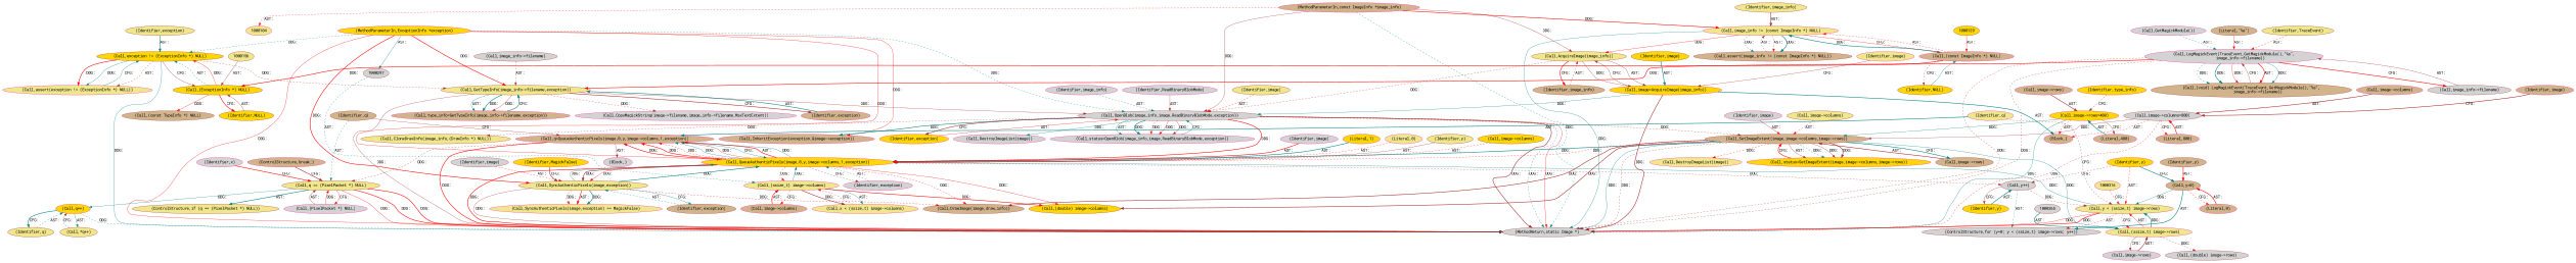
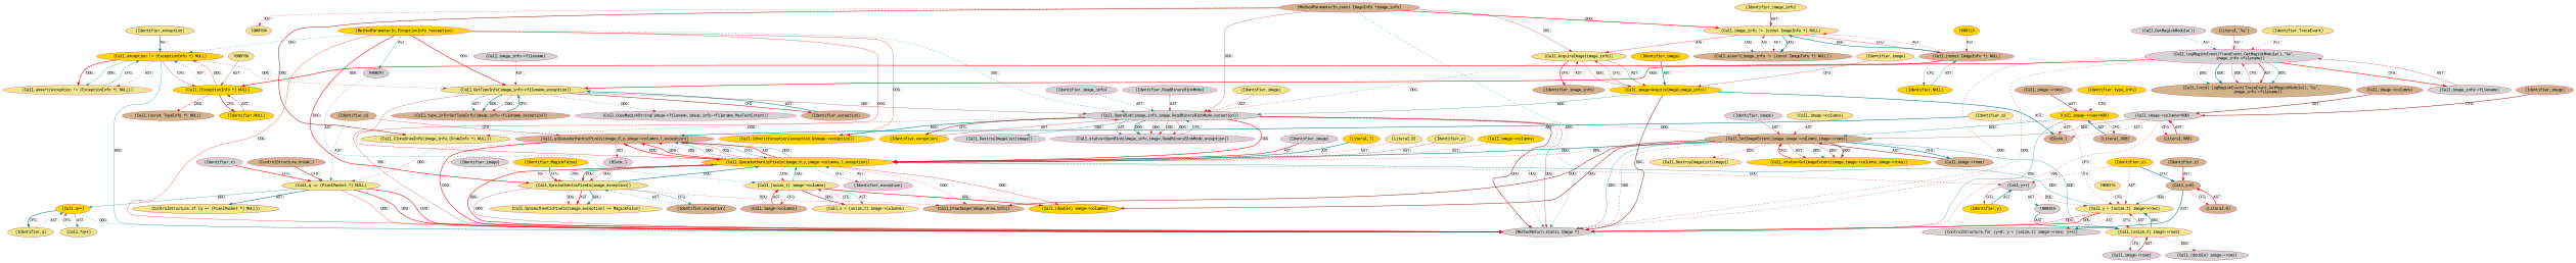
  digraph {
    fontname="Roboto Mono"
    node [color=deeppink fillcolor=khaki fontname="Roboto Mono" style=filled]
    edge [color=red fontname="Roboto Mono" style=solid]
    n1 [fillcolor=tan label="(Call,q=QueueAuthenticPixels(image,0,y,image->columns,1,exception))"]
    n2 [fillcolor=gold label="(Call,QueueAuthenticPixels(image,0,y,image->columns,1,exception))"]
    n3 [color=brown label="(Call,q == (PixelPacket *) NULL)"]
    n4 [fillcolor=lightgrey label="(Block,)"]
    n5 [color=brown fillcolor=lightgrey label="(MethodReturn,static Image *)"]
    n6 [color=brown label="(Call,SyncAuthenticPixels(image,exception))"]
    n7 [color=brown fillcolor=lightgrey label="(Call,y++)"]
    n8 [label="(Call,(ssize_t) image->columns)"]
    n9 [color=brown fillcolor=tan label="(Call,DrawImage(image,draw_info))"]
    n10 [fillcolor=lightgrey label="(Identifier,exception)"]
    n11 [color=brown fillcolor=gold label="(Call,(double) image->columns)"]
    n12 [fillcolor=gold label="(Call,q++)"]
    n13 [color=brown label="(ControlStructure,if (q == (PixelPacket *) NULL))"]
-   n14 [fillcolor=lightgrey label="(Call,(PixelPacket *) NULL)"]
    n15 [label="(Call,SyncAuthenticPixels(image,exception) == MagickFalse)"]
    n16 [color=brown fillcolor=tan label="(Identifier,exception)"]
    n17 [color=brown label="(Call,y < (ssize_t) image->rows)"]
    n18 [color=brown fillcolor=lightgrey label="(ControlStructure,for (y=0; y < (ssize_t) image->rows; y++))"]
    n19 [color=brown fillcolor=gold label="(Identifier,y)"]
    n20 [label="(Call,x < (ssize_t) image->columns)"]
    n21 [fillcolor=tan label="(Call,image->columns)"]
    n22 [fillcolor=gold label="(MethodParameterIn,ExceptionInfo *exception)"]
    n23 [color=brown fillcolor=lightgrey label="(Call,OpenBlob(image_info,image,ReadBinaryBlobMode,exception))"]
    n24 [color=brown label="(Call,GetTypeInfo(image_info->filename,exception))"]
    n25 [color=brown fillcolor=gold label="(Call,exception != (ExceptionInfo *) NULL)"]
-   n26 [fillcolor=tan label="(Call,InheritException(exception,&image->exception))"]
+   n26 [fillcolor=gold label="(Call,InheritException(exception,&image->exception))"]
    1000297 [color=brown fillcolor=lightgrey]
    n28 [color=brown fillcolor=tan label="(Call,SetImageExtent(image,image->columns,image->rows))"]
    n29 [fillcolor=gold label="(Identifier,exception)"]
    n30 [fillcolor=lightgrey label="(Call,DestroyImageList(image))"]
    n31 [fillcolor=lightgrey label="(Call,status=OpenBlob(image_info,image,ReadBinaryBlobMode,exception))"]
    n32 [color=brown label="(Call,CloneDrawInfo(image_info,(DrawInfo *) NULL))"]
    n33 [fillcolor=lightgrey label="(Call,CopyMagickString(image->filename,image_info->filename,MaxTextExtent))"]
    n34 [fillcolor=tan label="(Identifier,exception)"]
    n35 [fillcolor=tan label="(Call,type_info=GetTypeInfo(image_info->filename,exception))"]
    n36 [color=brown fillcolor=gold label="(Call,(ExceptionInfo *) NULL)"]
    n37 [label="(Call,assert(exception != (ExceptionInfo *) NULL))"]
    n38 [label="(Call,(ssize_t) image->rows)"]
    n39 [label="(Call,DestroyImageList(image))"]
    n40 [fillcolor=gold label="(Call,status=SetImageExtent(image,image->columns,image->rows))"]
    n41 [color=brown fillcolor=tan label="(Call,image->rows)"]
    n42 [fillcolor=lightgrey label="(Call,image->rows)"]
    n43 [color=brown fillcolor=lightgrey label="(Call,(double) image->rows)"]
    n44 [color=brown label="(Call,AcquireImage(image_info))"]
    n45 [fillcolor=gold label="(Call,image=AcquireImage(image_info))"]
    n46 [color=brown fillcolor=tan label="(Identifier,image_info)"]
    n47 [fillcolor=tan label="(Block,)"]
    n48 [label="(Call,image_info != (const ImageInfo *) NULL)"]
    n49 [fillcolor=tan label="(Call,(const ImageInfo *) NULL)"]
    n50 [color=brown fillcolor=tan label="(Call,assert(image_info != (const ImageInfo *) NULL))"]
    n51 [color=brown fillcolor=gold label="(Identifier,NULL)"]
    n52 [fillcolor=tan label="(MethodParameterIn,const ImageInfo *image_info)"]
    1000104
    n54 [color=brown fillcolor=tan label="(Call,(const TypeInfo *) NULL)"]
    n55 [color=brown fillcolor=gold label="(Identifier,NULL)"]
    n56 [fillcolor=lightgrey label="(Call,LogMagickEvent(TraceEvent,GetMagickModule(),\"%s\",\n      image_info->filename))"]
    n57 [color=brown fillcolor=tan label="(Call,(void) LogMagickEvent(TraceEvent,GetMagickModule(),\"%s\",\n      image_info->filename))"]
    n58 [color=brown fillcolor=lightgrey label="(Call,image_info->filename)"]
    n59 [color=brown fillcolor=lightgrey label="(Call,image->columns=800)"]
    n60 [fillcolor=tan label="(Literal,800)"]
    n61 [fillcolor=gold label="(Call,image->rows=480)"]
    n62 [fillcolor=tan label="(Literal,480)"]
    n63 [color=brown fillcolor=tan label="(Call,y=0)"]
    n64 [fillcolor=tan label="(Literal,0)"]
    n65 [color=brown label="(Call,*q++)"]
    n66 [color=brown label="(Identifier,q)"]
    n67 [color=brown label="(Identifier,TraceEvent)"]
    n68 [color=brown fillcolor=lightgrey label="(Identifier,image)"]
    n69 [color=brown fillcolor=tan label="(Identifier,q)"]
    n70 [label="(Identifier,image)"]
    n71 [color=brown fillcolor=lightgrey label="(Call,image_info->filename)"]
    n72 [fillcolor=gold label="(Literal,1)"]
    n73 [label="(Literal,0)"]
    n74 [fillcolor=gold label="(Identifier,y)"]
    n75 [color=brown label="(Identifier,image)"]
    n76 [fillcolor=gold label="(Identifier,type_info)"]
    n77 [color=brown fillcolor=tan label="(Identifier,y)"]
    n78 [color=brown label="(Identifier,exception)"]
    n79 [color=brown label="(Identifier,y)"]
    n80 [color=brown fillcolor=gold label="(Call,image->columns)"]
    n81 [fillcolor=lightgrey label="(Identifier,image_info)"]
    n82 [fillcolor=tan label="(Identifier,image)"]
    n83 [label="(Identifier,q)"]
    n84 [fillcolor=lightgrey label="(Call,GetMagickModule())"]
    n85 [fillcolor=lightgrey label="(Identifier,x)"]
    n86 [color=brown fillcolor=gold label="(Identifier,image)"]
    n87 [fillcolor=lightgrey label="(Identifier,image)"]
    n88 [fillcolor=lightgrey label="(Identifier,ReadBinaryBlobMode)"]
    n89 [fillcolor=tan label="(Call,image->rows)"]
    n90 [fillcolor=gold label="(Identifier,MagickFalse)"]
    n91 [color=brown label="(Call,image->columns)"]
    n92 [fillcolor=lightgrey label="(Identifier,image)"]
    n93 [color=brown label="(Identifier,image_info)"]
    n94 [color=brown fillcolor=tan label="(Literal,\"%s\")"]
    n95 [fillcolor=tan label="(ControlStructure,break;)"]
    n96 [fillcolor=tan label="(Call,image->columns)"]
    1000129 [color=brown fillcolor=gold]
    1000156 [color=brown]
    1000316
    1000265 [color=brown fillcolor=lightgrey]
    n1 -> n2 [color=teal label="CFG: "]
    n1 -> n3 [color=brown label="DDG: " style=dashed]
    n1 -> n4 [color=brown label="AST: "]
    n1 -> n5 [label="DDG: " style=bold]
    n2 -> n1 [label="AST: " style=bold]
    n2 -> n1 [color=teal label="DDG: "]
    n2 -> n1 [label="DDG: " style=bold]
    n2 -> n1 [label="DDG: " style=bold]
    n2 -> n1 [label="DDG: " style=dashed]
    n2 -> n1 [color=teal label="DDG: "]
    n2 -> n1 [color=brown label="DDG: "]
    n2 -> n5 [label="DDG: " style=bold]
    n2 -> n6 [color=brown label="DDG: " style=bold]
    n2 -> n6 [label="DDG: "]
    n2 -> n7 [color=brown label="DDG: " style=dashed]
    n2 -> n8 [label="DDG: " style=dashed]
    n2 -> n9 [label="DDG: " style=dashed]
    n2 -> n10 [color=brown label="CFG: " style=dashed]
    n2 -> n11 [label="DDG: "]
    n3 -> n5 [label="DDG: " style=bold]
    n3 -> n5 [label="DDG: "]
    n3 -> n5 [label="DDG: " style=bold]
    n3 -> n12 [color=teal label="DDG: "]
    n3 -> n13 [color=teal label="AST: " style=bold]
-   n3 -> n14 [label="CFG: "]
    n6 -> n2 [color=teal label="DDG: " style=bold]
    n6 -> n2 [color=teal label="DDG: "]
    n6 -> n5 [color=brown label="DDG: "]
    n6 -> n9 [label="DDG: " style=dashed]
    n6 -> n15 [label="AST: " style=bold]
    n6 -> n15 [color=teal label="DDG: " style=bold]
    n6 -> n15 [label="DDG: " style=dashed]
    n6 -> n16 [color=teal label="CFG: "]
    n7 -> n17 [color=brown label="DDG: " style=dashed]
-   n7 -> n18 [color=teal label="AST: " style=dashed]
+   n7 -> 1000265 [color=teal label="AST: " style=dashed]
    n7 -> n19 [color=brown label="CFG: "]
    n8 -> n2 [color=teal label="DDG: "]
    n8 -> n11 [label="DDG: " style=bold]
    n8 -> n20 [color=teal label="AST: "]
    n8 -> n20 [color=brown label="DDG: " style=bold]
    n8 -> n21 [label="CFG: " style=dashed]
    n10 -> n2 [color=teal label="AST: " style=dashed]
    n12 -> n5 [color=teal label="DDG: " style=dashed]
    n12 -> n65 [color=teal label="AST: "]
    n12 -> n66 [color=teal label="CFG: " style=bold]
-   n14 -> n3 [color=brown label="AST: "]
-   n14 -> n3 [label="DDG: "]
    n16 -> n6 [color=teal label="AST: " style=dashed]
    n17 -> n2 [color=teal label="DDG: "]
    n17 -> n5 [label="DDG: "]
    n17 -> n5 [label="DDG: " style=bold]
    n17 -> n18 [label="AST: " style=dashed]
    n17 -> n38 [label="CFG: " style=dashed]
    n19 -> n7 [color=teal label="AST: " style=bold]
    n20 -> n8 [label="CFG: " style=dashed]
    n21 -> n8 [label="AST: " style=bold]
    n22 -> n2 [label="DDG: "]
    n22 -> n5 [label="DDG: "]
    n22 -> n6 [label="DDG: " style=bold]
    n22 -> n23 [color=teal label="DDG: " style=dashed]
    n22 -> n24 [label="DDG: " style=bold]
    n22 -> n25 [color=teal label="DDG: " style=dashed]
    n22 -> n26 [label="DDG: "]
    n22 -> 1000297 [color=teal label="AST: "]
    n23 -> n2 [label="DDG: " style=bold]
    n23 -> n5 [color=brown label="DDG: " style=bold]
    n23 -> n5 [color=teal label="DDG: " style=dashed]
    n23 -> n5 [label="DDG: "]
    n23 -> n26 [color=teal label="DDG: " style=bold]
    n23 -> n28 [color=brown label="DDG: " style=dashed]
    n23 -> n29 [color=brown label="CFG: " style=bold]
    n23 -> n30 [color=teal label="DDG: "]
    n23 -> n31 [color=teal label="AST: "]
    n23 -> n31 [color=teal label="DDG: " style=bold]
    n23 -> n31 [label="DDG: " style=dashed]
    n23 -> n31 [label="DDG: "]
    n23 -> n31 [color=brown label="DDG: "]
    n23 -> n32 [color=brown label="DDG: " style=dashed]
    n24 -> n5 [color=brown label="DDG: "]
    n24 -> n23 [color=brown label="DDG: "]
    n24 -> n33 [color=brown label="DDG: " style=dashed]
    n24 -> n34 [color=brown label="CFG: " style=bold]
    n24 -> n35 [color=teal label="AST: "]
    n24 -> n35 [color=teal label="DDG: " style=bold]
    n24 -> n35 [color=brown label="DDG: "]
    n25 -> n5 [color=teal label="DDG: "]
    n25 -> n24 [color=brown label="DDG: " style=dashed]
    n25 -> n36 [color=brown label="CFG: "]
    n25 -> n37 [color=brown label="AST: " style=dashed]
    n25 -> n37 [label="DDG: " style=bold]
    n25 -> n37 [color=teal label="DDG: "]
    1000297 -> n8 [color=teal label="AST: " style=dashed]
    n28 -> n2 [color=teal label="DDG: " style=bold]
    n28 -> n2 [label="DDG: " style=dashed]
    n28 -> n5 [color=brown label="DDG: " style=dashed]
    n28 -> n5 [color=teal label="DDG: "]
    n28 -> n9 [color=brown label="DDG: " style=bold]
    n28 -> n11 [color=brown label="DDG: " style=bold]
    n28 -> n38 [color=teal label="DDG: "]
    n28 -> n39 [label="DDG: " style=dashed]
    n28 -> n40 [color=brown label="AST: "]
    n28 -> n40 [color=teal label="DDG: " style=dashed]
    n28 -> n40 [color=brown label="DDG: "]
    n28 -> n40 [color=brown label="DDG: " style=bold]
    n28 -> n41 [color=teal label="CFG: " style=bold]
    n29 -> n23 [label="AST: "]
    n31 -> n23 [color=teal label="CFG: "]
    n34 -> n24 [color=teal label="AST: " style=bold]
    n35 -> n24 [color=teal label="CFG: " style=bold]
    n36 -> n25 [color=teal label="AST: " style=dashed]
    n36 -> n25 [label="DDG: "]
    n36 -> n54 [label="DDG: "]
    n36 -> n55 [label="CFG: " style=bold]
    n37 -> n25 [color=teal label="CFG: "]
    n38 -> n17 [label="AST: "]
    n38 -> n17 [color=teal label="DDG: " style=bold]
    n38 -> n42 [color=brown label="CFG: "]
    n38 -> n43 [color=brown label="DDG: " style=dashed]
    n40 -> n28 [label="CFG: " style=bold]
    n41 -> n28 [color=brown label="AST: " style=bold]
    n42 -> n38 [color=brown label="AST: " style=bold]
    n44 -> n23 [color=brown label="DDG: " style=dashed]
    n44 -> n45 [color=brown label="AST: "]
    n44 -> n45 [color=brown label="DDG: "]
    n44 -> n46 [label="CFG: " style=bold]
    n45 -> n5 [color=brown label="DDG: " style=bold]
    n45 -> n23 [color=teal label="DDG: "]
    n45 -> n44 [color=brown label="CFG: "]
    n45 -> n47 [color=teal label="AST: " style=bold]
    n46 -> n44 [label="AST: " style=dashed]
-   n48 -> n5 [color=teal label="DDG: "]
    n48 -> n44 [label="DDG: "]
    n48 -> n49 [label="CFG: "]
    n48 -> n50 [label="AST: " style=dashed]
    n48 -> n50 [color=teal label="DDG: " style=bold]
    n48 -> n50 [color=teal label="DDG: " style=dashed]
    n49 -> n36 [label="DDG: " style=bold]
    n49 -> n48 [label="AST: " style=dashed]
    n49 -> n48 [color=teal label="DDG: " style=bold]
    n49 -> n51 [color=brown label="CFG: " style=dashed]
    n50 -> n48 [color=brown label="AST: " style=dashed]
    n51 -> n49 [color=teal label="AST: "]
    n52 -> n5 [color=teal label="DDG: " style=dashed]
    n52 -> n23 [color=brown label="DDG: "]
+   n52 -> n32 [color=brown label="DDG: " style=bold]
    n52 -> n44 [color=brown label="DDG: "]
    n52 -> n48 [label="DDG: " style=bold]
    n52 -> 1000104 [label="AST: " style=dashed]
    n55 -> n36 [color=brown label="AST: "]
    n56 -> n5 [color=brown label="DDG: " style=dashed]
    n56 -> n5 [color=brown label="DDG: " style=dashed]
    n56 -> n24 [label="DDG: " style=bold]
    n56 -> n57 [label="AST: " style=bold]
    n56 -> n57 [color=teal label="DDG: "]
    n56 -> n57 [color=teal label="DDG: " style=dashed]
    n56 -> n57 [color=teal label="DDG: " style=bold]
    n56 -> n57 [label="DDG: "]
    n56 -> n58 [label="CFG: " style=bold]
    n57 -> n56 [color=brown label="CFG: "]
    n58 -> n56 [color=brown label="AST: "]
    n59 -> n5 [label="DDG: " style=dashed]
    n59 -> n28 [color=brown label="DDG: "]
    n59 -> n47 [label="AST: " style=dashed]
    n59 -> n60 [label="CFG: " style=dashed]
    n60 -> n59 [label="AST: " style=bold]
    n61 -> n5 [color=teal label="DDG: "]
    n61 -> n28 [color=teal label="DDG: "]
    n61 -> n47 [label="AST: " style=dashed]
    n61 -> n62 [color=brown label="CFG: "]
    n62 -> n61 [color=teal label="AST: " style=bold]
    n63 -> n17 [color=teal label="DDG: "]
    n63 -> n18 [color=teal label="AST: " style=bold]
    n63 -> n64 [label="CFG: " style=dashed]
    n64 -> n63 [label="AST: " style=bold]
    n65 -> n12 [color=brown label="CFG: " style=dashed]
    n66 -> n12 [color=teal label="AST: " style=dashed]
    n67 -> n56 [label="AST: " style=dashed]
    n68 -> n6 [label="AST: " style=dashed]
    n69 -> n1 [color=brown label="CFG: "]
    n69 -> n3 [color=teal label="AST: " style=dashed]
    n70 -> n45 [color=brown label="CFG: "]
    n71 -> n24 [color=brown label="AST: " style=dashed]
    n72 -> n2 [color=teal label="AST: " style=bold]
    n73 -> n2 [label="AST: " style=dashed]
    n74 -> n7 [color=brown label="CFG: " style=dashed]
    n74 -> n17 [label="AST: " style=dashed]
    n74 -> n63 [color=teal label="CFG: " style=bold]
    n75 -> n23 [label="AST: " style=dashed]
    n76 -> n61 [color=brown label="CFG: " style=dashed]
    n77 -> n63 [label="AST: " style=bold]
    n78 -> n25 [color=teal label="AST: " style=bold]
    n79 -> n2 [color=brown label="AST: "]
    n80 -> n2 [label="AST: " style=dashed]
    n81 -> n23 [color=teal label="AST: " style=dashed]
    n82 -> n59 [color=brown label="CFG: " style=bold]
    n83 -> n1 [color=teal label="AST: " style=bold]
    n83 -> n17 [color=brown label="CFG: " style=dashed]
    n84 -> n56 [color=teal label="AST: " style=dashed]
    n85 -> n3 [label="CFG: " style=bold]
    n86 -> n45 [color=teal label="AST: " style=bold]
    n87 -> n28 [label="AST: "]
    n88 -> n23 [color=brown label="AST: "]
    n89 -> n61 [color=brown label="AST: " style=bold]
    n90 -> n6 [color=brown label="CFG: " style=bold]
    n91 -> n28 [label="AST: " style=dashed]
    n92 -> n2 [label="AST: " style=bold]
    n93 -> n48 [color=brown label="AST: " style=bold]
    n94 -> n56 [label="AST: "]
    n95 -> n3 [color=brown label="CFG: " style=bold]
    n96 -> n59 [color=brown label="AST: " style=bold]
    1000129 -> n49 [label="AST: "]
    1000156 -> n36 [color=brown label="AST: "]
    1000316 -> n17 [color=brown label="CFG: " style=dashed]
    1000265 -> n38 [color=teal label="AST: " style=bold]
  }
